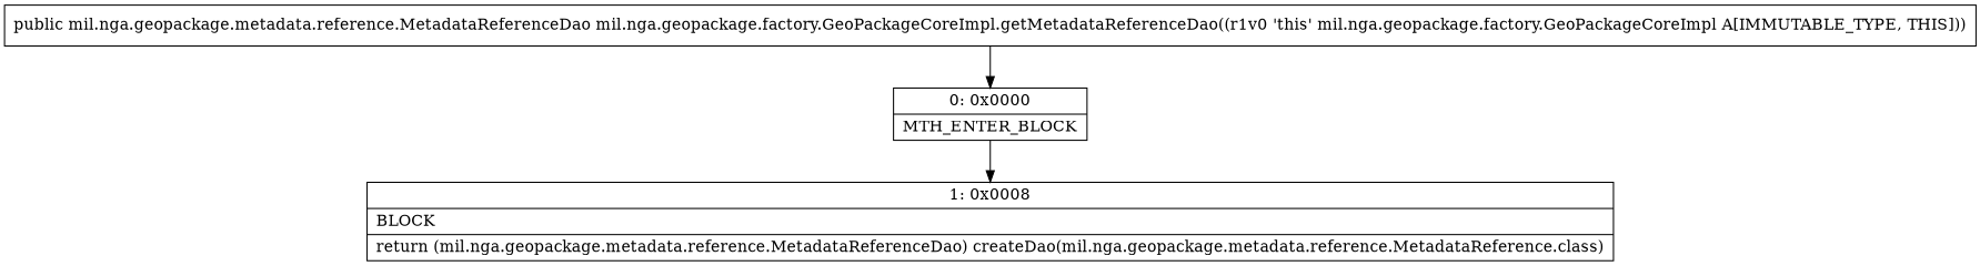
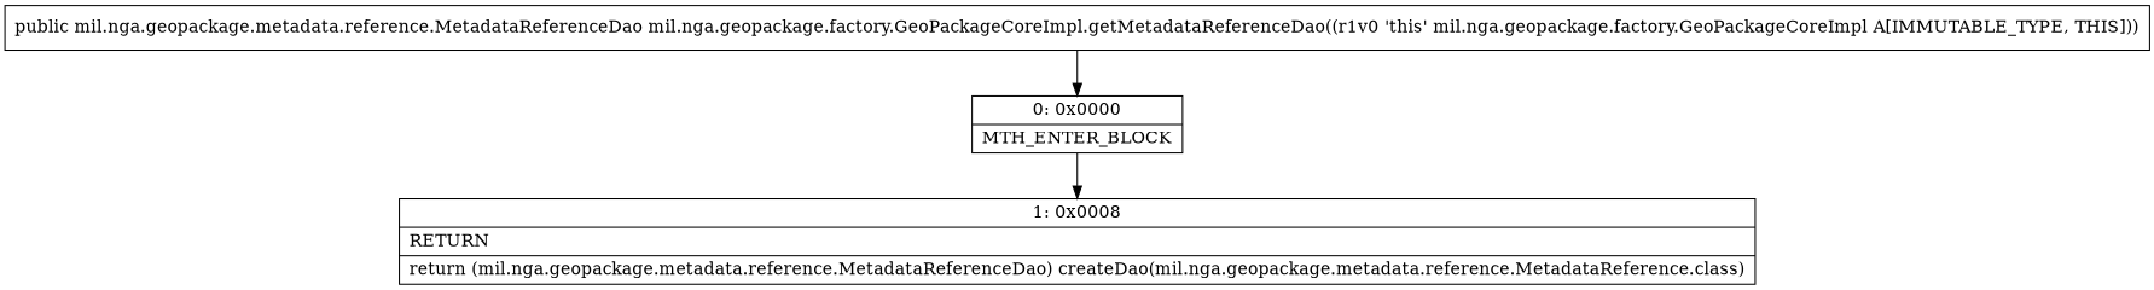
  digraph {
    node [shape=record]
    n1 [label="{0\:\ 0x0000|MTH_ENTER_BLOCK\l}"]
-   n2 [label="{1\:\ 0x0008|BLOCK\l|return (mil.nga.geopackage.metadata.reference.MetadataReferenceDao) createDao(mil.nga.geopackage.metadata.reference.MetadataReference.class)\l}"]
+   n2 [label="{1\:\ 0x0008|RETURN\l|return (mil.nga.geopackage.metadata.reference.MetadataReferenceDao) createDao(mil.nga.geopackage.metadata.reference.MetadataReference.class)\l}"]
    n3 [label="{public mil.nga.geopackage.metadata.reference.MetadataReferenceDao mil.nga.geopackage.factory.GeoPackageCoreImpl.getMetadataReferenceDao((r1v0 'this' mil.nga.geopackage.factory.GeoPackageCoreImpl A[IMMUTABLE_TYPE, THIS])) }"]
    n1 -> n2
    n3 -> n1
  }
